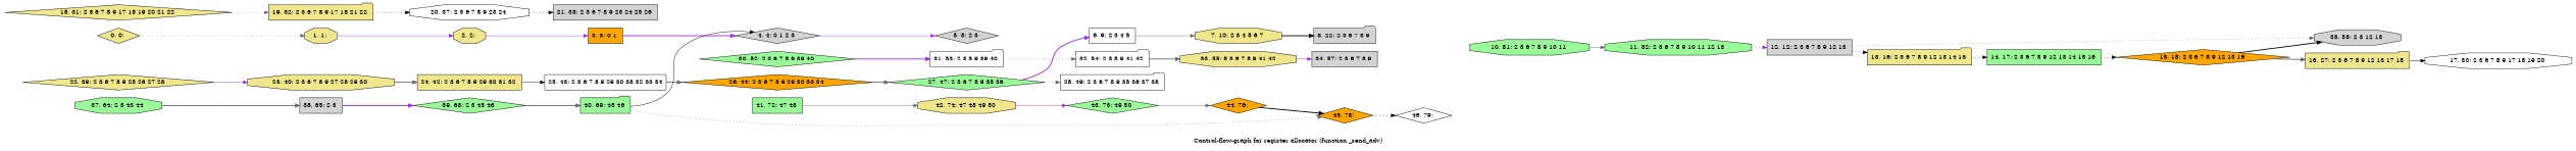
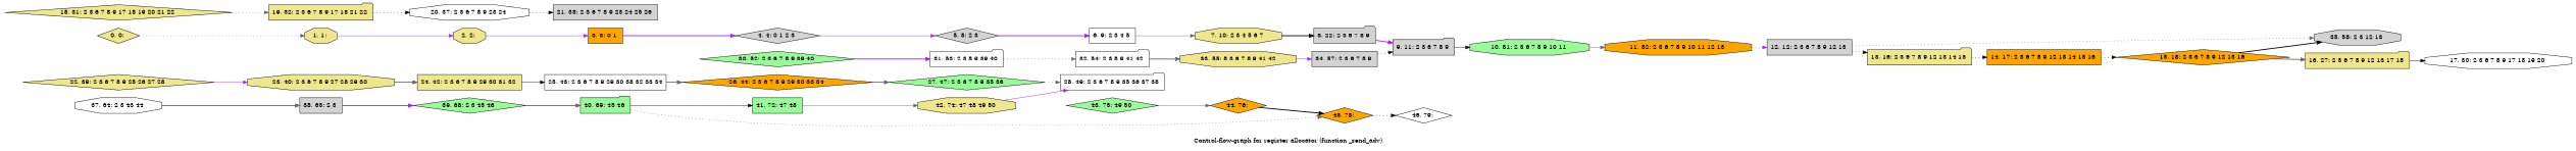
  digraph {
    label="Control-flow-graph for register allocator (function _send_adv)"
    rankdir=LR
    node [fillcolor=khaki shape=diamond style=filled]
    edge [color=gray40 style=bold]
    n1 [label="0, 0: "]
    n2 [label="1, 1: " shape=octagon]
    n3 [label="2, 2: " shape=octagon]
    n4 [fillcolor=orange label="3, 3: 0 1 " shape=box]
    n5 [fillcolor=lightgrey label="4, 4: 0 1 2 3 "]
    n6 [fillcolor=lightgrey label="5, 8: 2 3 "]
    n7 [fillcolor=white label="6, 9: 2 3 4 5 " shape=box]
    n8 [label="7, 10: 2 3 4 5 6 7 " shape=octagon]
    n9 [fillcolor=lightgrey label="8, 22: 2 3 6 7 8 9 " shape=folder]
+   n10 [fillcolor=lightgrey label="9, 11: 2 3 6 7 8 9 " shape=folder]
    n11 [fillcolor=palegreen label="10, 81: 2 3 6 7 8 9 10 11 " shape=octagon]
-   n12 [fillcolor=palegreen label="11, 82: 2 3 6 7 8 9 10 11 12 13 " shape=octagon]
+   n12 [fillcolor=orange label="11, 82: 2 3 6 7 8 9 10 11 12 13 " shape=octagon]
    n13 [fillcolor=lightgrey label="12, 12: 2 3 6 7 8 9 12 13 " shape=box]
    n14 [label="13, 16: 2 3 6 7 8 9 12 13 14 15 " shape=folder]
    n15 [fillcolor=lightgrey label="35, 58: 2 3 12 13 " shape=octagon]
-   n16 [fillcolor=palegreen label="14, 17: 2 3 6 7 8 9 12 13 14 15 16 " shape=box]
+   n16 [fillcolor=orange label="14, 17: 2 3 6 7 8 9 12 13 14 15 16 " shape=box]
    n17 [fillcolor=orange label="15, 18: 2 3 6 7 8 9 12 13 16 "]
    n18 [label="16, 27: 2 3 6 7 8 9 12 13 17 18 " shape=folder]
    n19 [fillcolor=white label="17, 30: 2 3 6 7 8 9 17 18 19 20 " shape=octagon]
    n20 [label="18, 31: 2 3 6 7 8 9 17 18 19 20 21 22 "]
    n21 [label="19, 32: 2 3 6 7 8 9 17 18 21 22 " shape=folder]
    n22 [fillcolor=white label="20, 37: 2 3 6 7 8 9 23 24 " shape=octagon]
    n23 [fillcolor=lightgrey label="21, 38: 2 3 6 7 8 9 23 24 25 26 " shape=box]
    n24 [label="22, 39: 2 3 6 7 8 9 25 26 27 28 "]
    n25 [label="23, 40: 2 3 6 7 8 9 27 28 29 30 " shape=octagon]
    n26 [label="24, 42: 2 3 6 7 8 9 29 30 31 32 " shape=box]
    n27 [fillcolor=white label="25, 43: 2 3 6 7 8 9 29 30 38 32 33 34" shape=box]
    n28 [fillcolor=orange label="26, 44: 2 3 6 7 8 9 29 30 33 34 "]
    n29 [fillcolor=palegreen label="27, 47: 2 3 6 7 8 9 35 36 "]
    n30 [fillcolor=white label="28, 49: 2 3 6 7 8 9 35 36 37 38 " shape=folder]
    n31 [fillcolor=palegreen label="30, 52: 2 3 6 7 8 9 39 40 "]
    n32 [fillcolor=white label="31, 53: 2 3 8 9 39 40 " shape=folder]
    n33 [fillcolor=white label="32, 54: 2 3 8 9 41 42 " shape=folder]
    n34 [label="33, 55: 8 3 6 7 8 9 41 42" shape=octagon]
    n35 [fillcolor=lightgrey label="34, 57: 2 3 6 7 8 9 " shape=box]
-   n36 [fillcolor=palegreen label="37, 64: 2 3 43 44 " shape=octagon]
+   n36 [fillcolor=white label="37, 64: 2 3 43 44 " shape=octagon]
    n37 [fillcolor=lightgrey label="38, 65: 2 3 " shape=box]
    n38 [fillcolor=palegreen label="39, 68: 2 3 45 46 "]
    n39 [fillcolor=palegreen label="40, 69: 45 46 " shape=folder]
    n40 [fillcolor=palegreen label="41, 72: 47 48 " shape=box]
    n41 [fillcolor=orange label="45, 78: "]
    n42 [label="42, 74: 47 48 49 50 " shape=octagon]
    n43 [fillcolor=white label="46, 79: "]
    n44 [fillcolor=palegreen label="43, 75: 49 50 "]
    n45 [fillcolor=orange label="44, 76: "]
    n1 -> n2 [style=dotted]
    n2 -> n3 [color=purple style=solid]
    n3 -> n4 [color=purple style=solid]
    n4 -> n5 [color=purple]
    n5 -> n6 [color=purple style=solid]
-   n29 -> n7 [color=purple]
+   n6 -> n7 [color=purple]
    n7 -> n8 [style=solid]
    n8 -> n9 [color=black]
+   n9 -> n10 [color=purple]
+   n10 -> n11 [color=black style=solid]
    n11 -> n12 [style=solid]
    n12 -> n13 [color=purple style=dotted]
    n13 -> n14 [color=black style=dotted]
    n13 -> n15 [style=dotted]
    n14 -> n16 [color=black style=dotted]
    n16 -> n17 [color=black style=dotted]
    n17 -> n15 [color=black]
    n17 -> n18
    n18 -> n19 [color=black style=solid]
    n20 -> n21 [style=dotted]
    n21 -> n22 [color=black style=dotted]
    n22 -> n23 [color=black style=dotted]
    n24 -> n25 [color=purple style=solid]
    n25 -> n26
    n26 -> n27 [color=black style=solid]
    n27 -> n28
    n28 -> n29
    n29 -> n30 [style=dotted]
    n31 -> n32 [color=purple]
    n32 -> n33 [style=dotted]
    n33 -> n34
    n34 -> n35 [color=purple style=solid]
+   n35 -> n10 [color=black style=dotted]
    n36 -> n37
    n37 -> n38 [color=purple]
    n38 -> n39
-   n39 -> n5 [color=black style=solid]
+   n39 -> n40 [color=black style=solid]
    n39 -> n41 [style=dotted]
    n40 -> n42 [style=solid]
    n41 -> n43 [color=black style=dotted]
-   n42 -> n44 [color=purple style=solid]
+   n42 -> n30 [color=purple style=solid]
    n44 -> n45 [style=solid]
    n45 -> n41 [color=black]
  }
